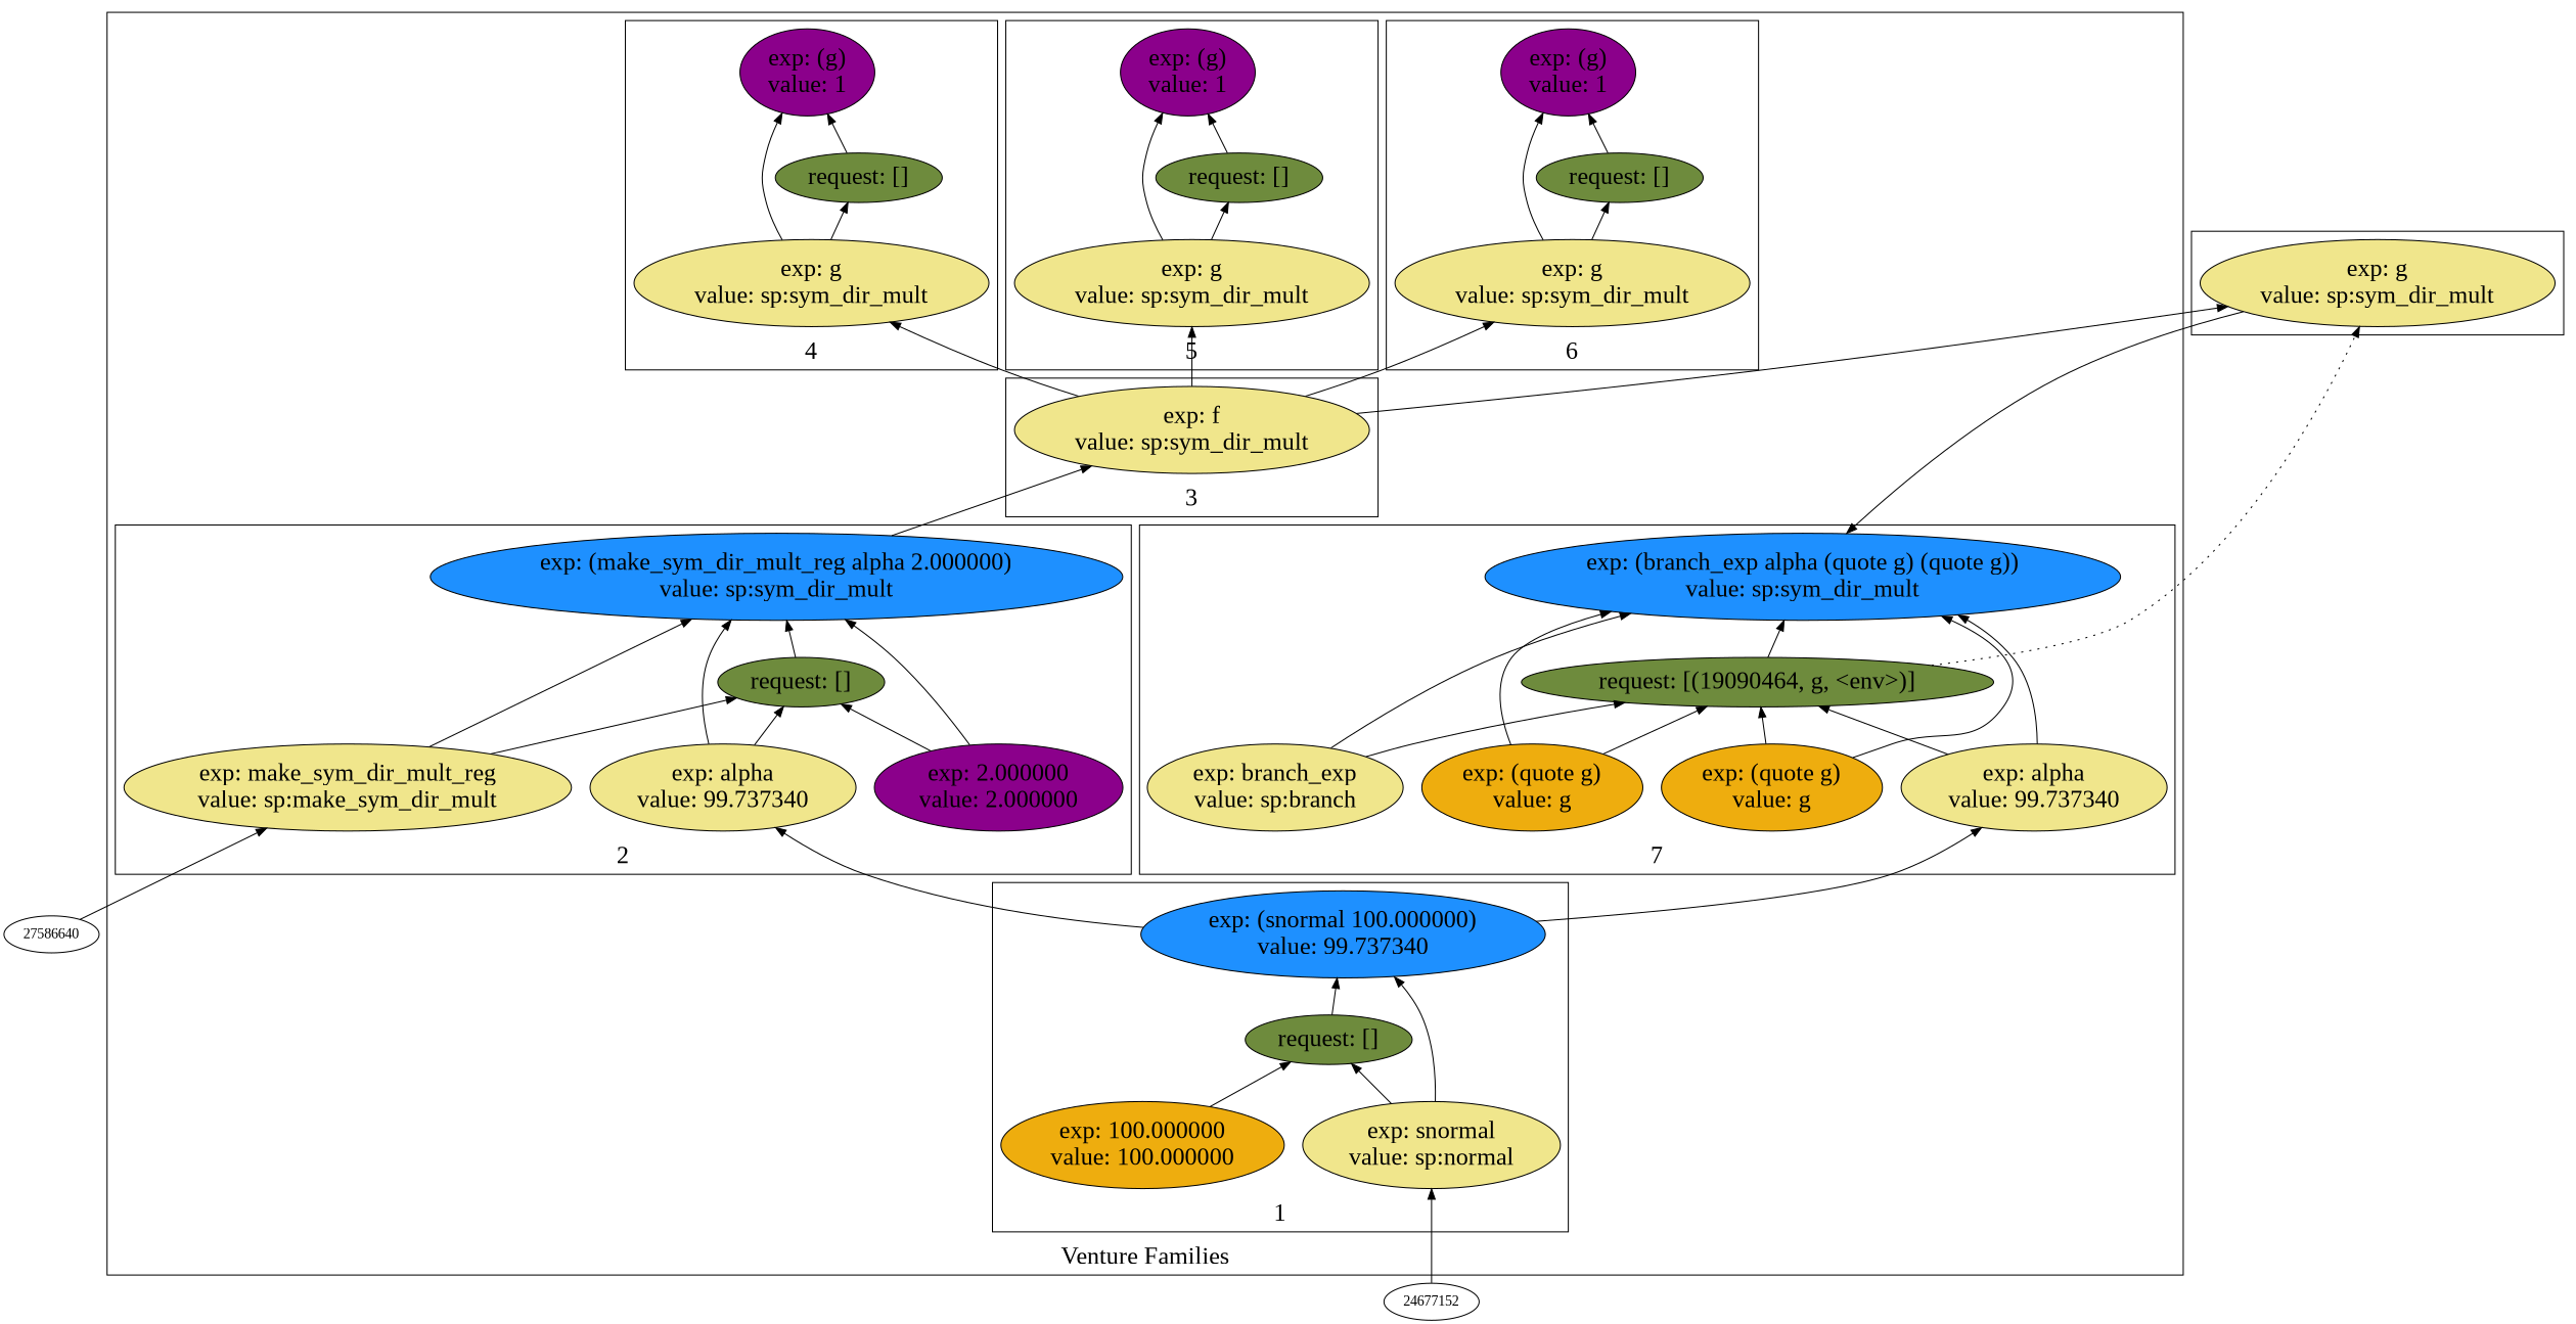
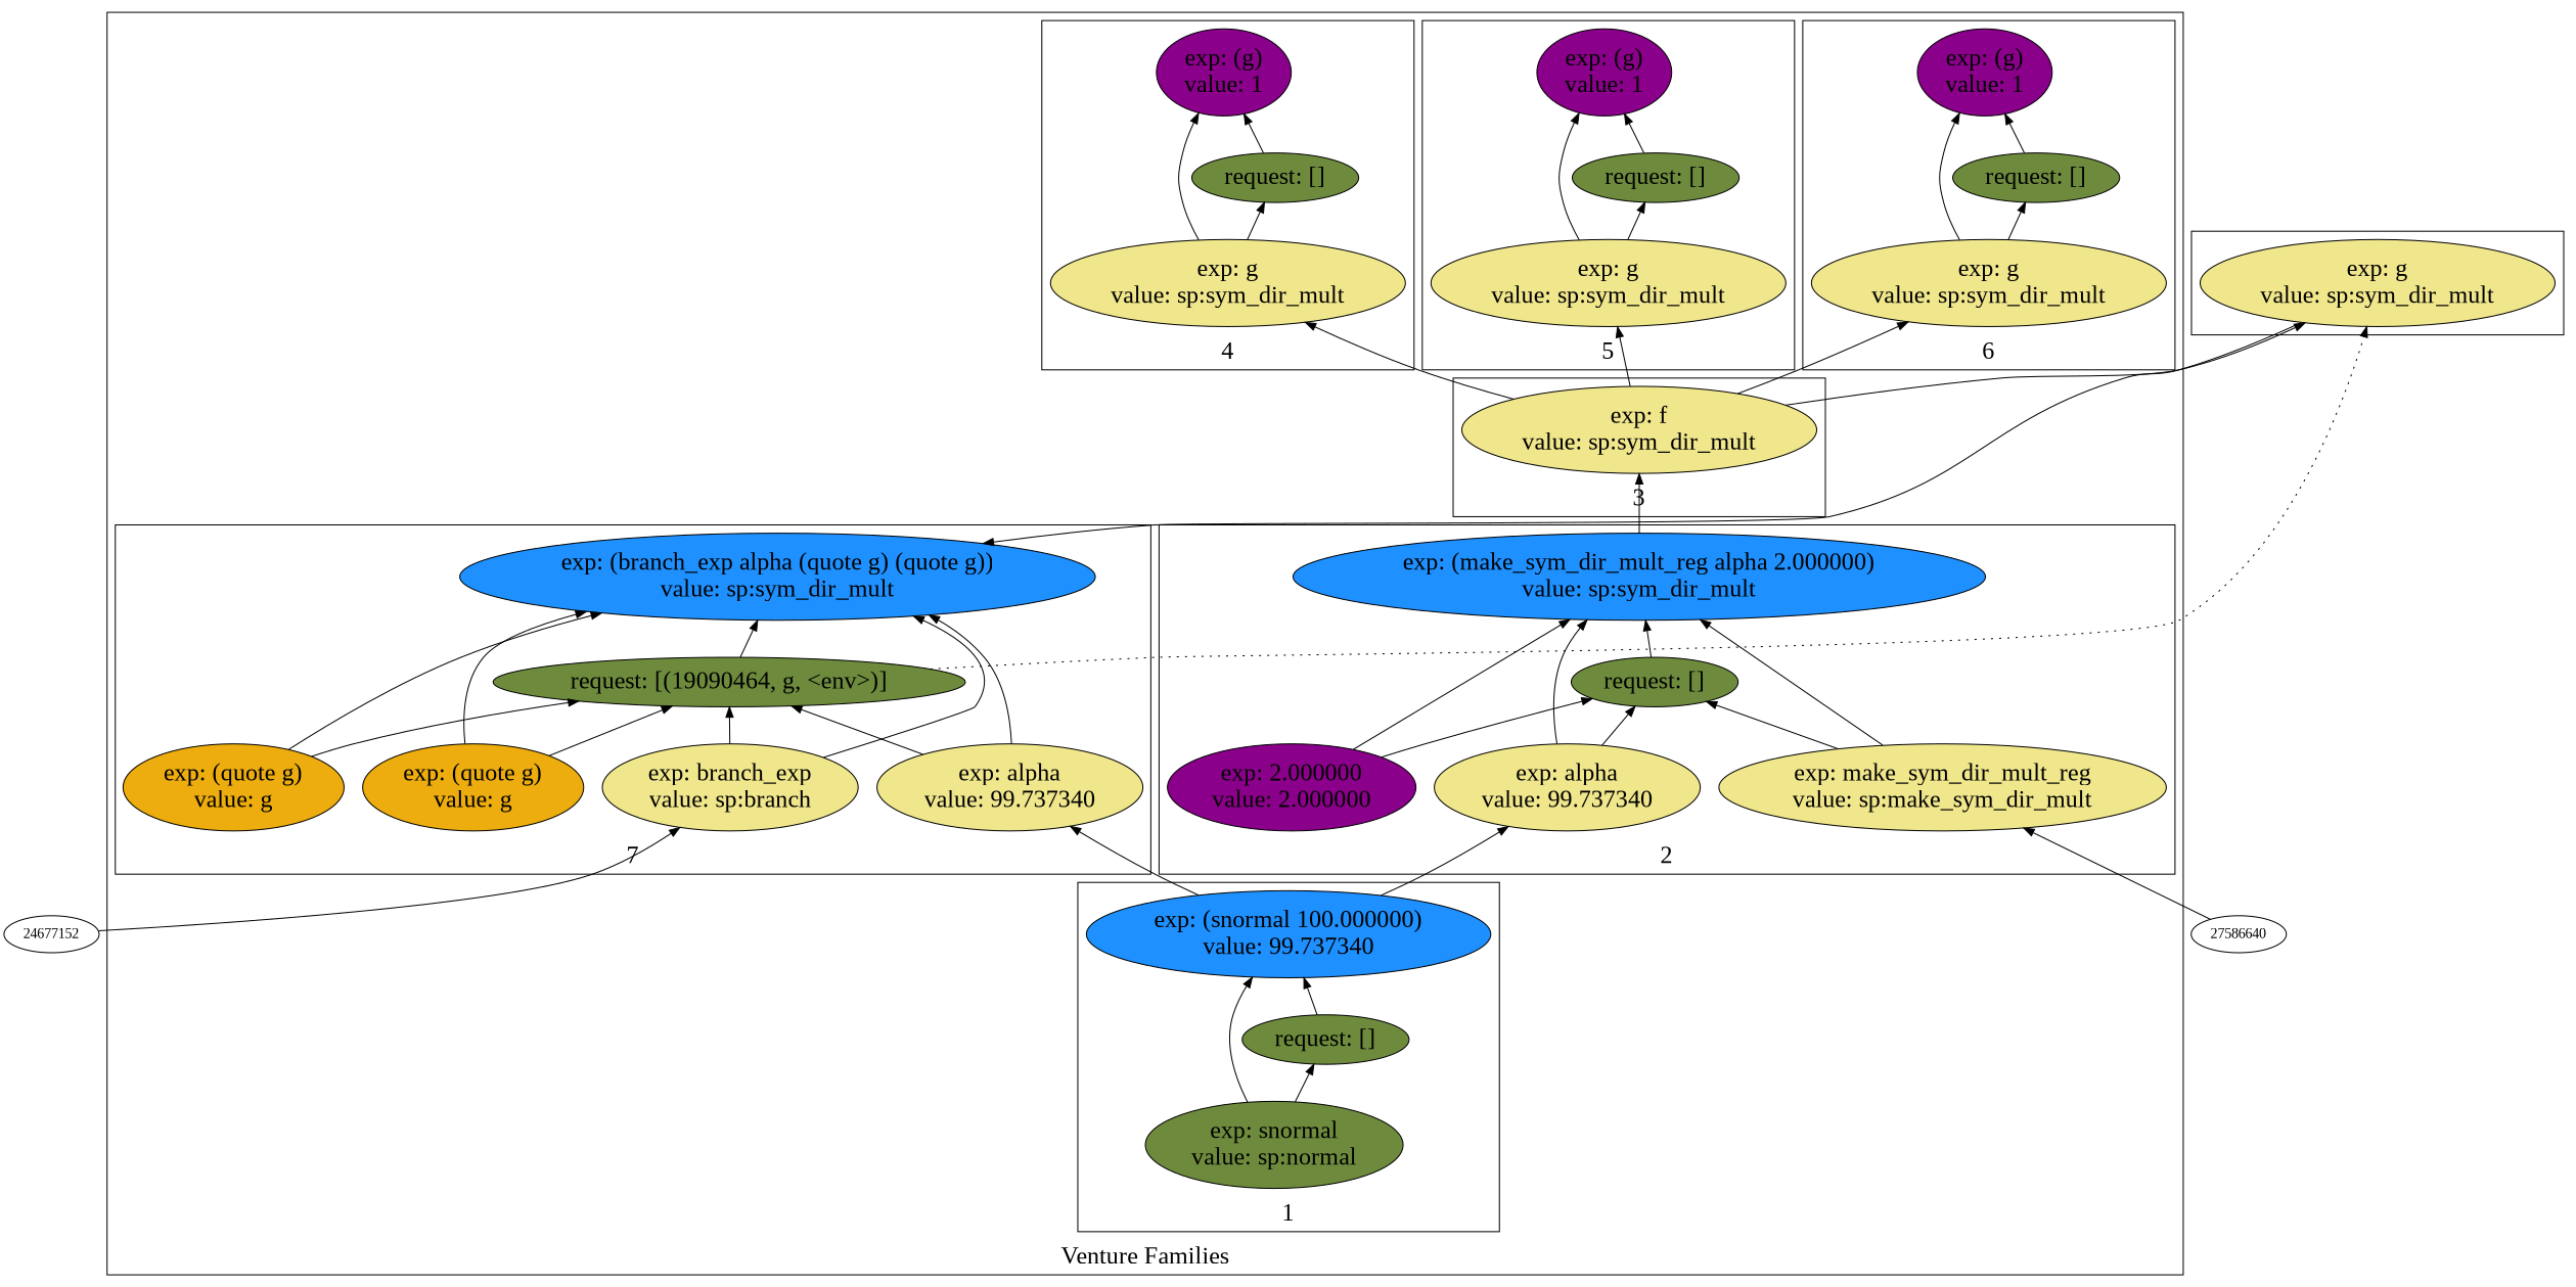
  digraph {
    fontname="Liberation Serif"
    fontsize=24
    rankdir=BT
    node [fillcolor=khaki fontname="Liberation Serif" fontsize=24 shape=ellipse style=filled]
    edge [arrowhead=normal color=black constraint=true fontname="Liberation Serif" style=solid]
    n1 [fillcolor=dodgerblue label="exp: (snormal 100.000000)\nvalue: 99.737340"]
    n2 [fillcolor=darkolivegreen4 label="request: []"]
-   n3 [label="exp: snormal\nvalue: sp:normal"]
-   n4 [fillcolor=darkgoldenrod2 label="exp: 100.000000\nvalue: 100.000000"]
+   n3 [fillcolor=darkolivegreen4 label="exp: snormal\nvalue: sp:normal"]
    n5 [fillcolor=dodgerblue label="exp: (make_sym_dir_mult_reg alpha 2.000000)\nvalue: sp:sym_dir_mult"]
    n6 [fillcolor=darkolivegreen4 label="request: []"]
    n7 [label="exp: make_sym_dir_mult_reg\nvalue: sp:make_sym_dir_mult"]
    n8 [label="exp: alpha\nvalue: 99.737340"]
    n9 [fillcolor=magenta4 label="exp: 2.000000\nvalue: 2.000000"]
    n10 [label="exp: f\nvalue: sp:sym_dir_mult"]
    n11 [fillcolor=magenta4 label="exp: (g)\nvalue: 1"]
    n12 [fillcolor=darkolivegreen4 label="request: []"]
    n13 [label="exp: g\nvalue: sp:sym_dir_mult"]
    n14 [fillcolor=magenta4 label="exp: (g)\nvalue: 1"]
    n15 [fillcolor=darkolivegreen4 label="request: []"]
    n16 [label="exp: g\nvalue: sp:sym_dir_mult"]
    n17 [fillcolor=magenta4 label="exp: (g)\nvalue: 1"]
    n18 [fillcolor=darkolivegreen4 label="request: []"]
    n19 [label="exp: g\nvalue: sp:sym_dir_mult"]
    n20 [fillcolor=dodgerblue label="exp: (branch_exp alpha (quote g) (quote g))\nvalue: sp:sym_dir_mult"]
    n21 [fillcolor=darkolivegreen4 label="request: [(19090464, g, <env>)]"]
    n22 [label="exp: branch_exp\nvalue: sp:branch"]
    n23 [label="exp: alpha\nvalue: 99.737340"]
    n24 [fillcolor=darkgoldenrod2 label="exp: (quote g)\nvalue: g"]
    n25 [fillcolor=darkgoldenrod2 label="exp: (quote g)\nvalue: g"]
    n26 [label="exp: g\nvalue: sp:sym_dir_mult"]
    24677152 [fillcolor="" fontsize="" shape="" style=""]
    27586640 [fillcolor="" fontsize="" shape="" style=""]
    subgraph cluster_1 {
      label="Venture Families"
      subgraph cluster_2 {
        label=1
        n1
        n2
        n3
-       n4
      }
      subgraph cluster_3 {
        label=2
        n5
        n6
        n7
        n8
        n9
      }
      subgraph cluster_4 {
        label=3
        n10
      }
      subgraph cluster_5 {
        label=4
        n11
        n12
        n13
      }
      subgraph cluster_6 {
        label=5
        n14
        n15
        n16
      }
      subgraph cluster_7 {
        label=6
        n17
        n18
        n19
      }
      subgraph cluster_8 {
        label=7
        n20
        n21
        n22
        n23
        n24
        n25
      }
    }
    subgraph cluster_9 {
      n26
    }
    n1 -> n8
    n1 -> n23
    n2 -> n1
    n3 -> n1
    n3 -> n2
-   n4 -> n2
    n5 -> n10
    n6 -> n5
    n7 -> n5
    n7 -> n6
    n8 -> n5
    n8 -> n6
    n9 -> n5
    n9 -> n6
    n10 -> n13
    n10 -> n16
    n10 -> n19
    n10 -> n26
    n12 -> n11
    n13 -> n11
    n13 -> n12
    n15 -> n14
    n16 -> n14
    n16 -> n15
    n18 -> n17
    n19 -> n17
    n19 -> n18
    n21 -> n20
    n21 -> n26 [constraint=false style=dotted]
    n22 -> n20
    n22 -> n21
    n23 -> n20
    n23 -> n21
    n24 -> n20
    n24 -> n21
    n25 -> n20
    n25 -> n21
    n26 -> n20
-   24677152 -> n3
+   24677152 -> n22
    27586640 -> n7
  }
